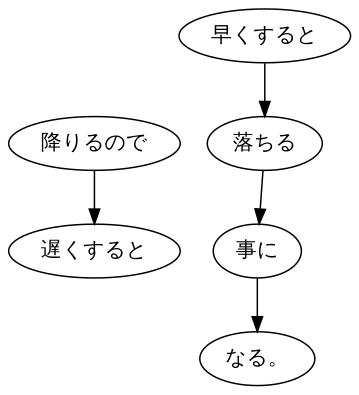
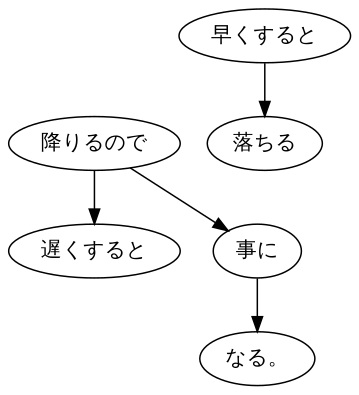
  digraph {
    n1 [label="降りるので"]
    n2 [label="遅くすると"]
    n3 [label="なる。"]
    n4 [label="早くすると"]
    n5 [label="落ちる"]
    n6 [label="事に"]
    n1 -> n2
    n4 -> n5
-   n5 -> n6
+   n1 -> n6
    n6 -> n3
  }
